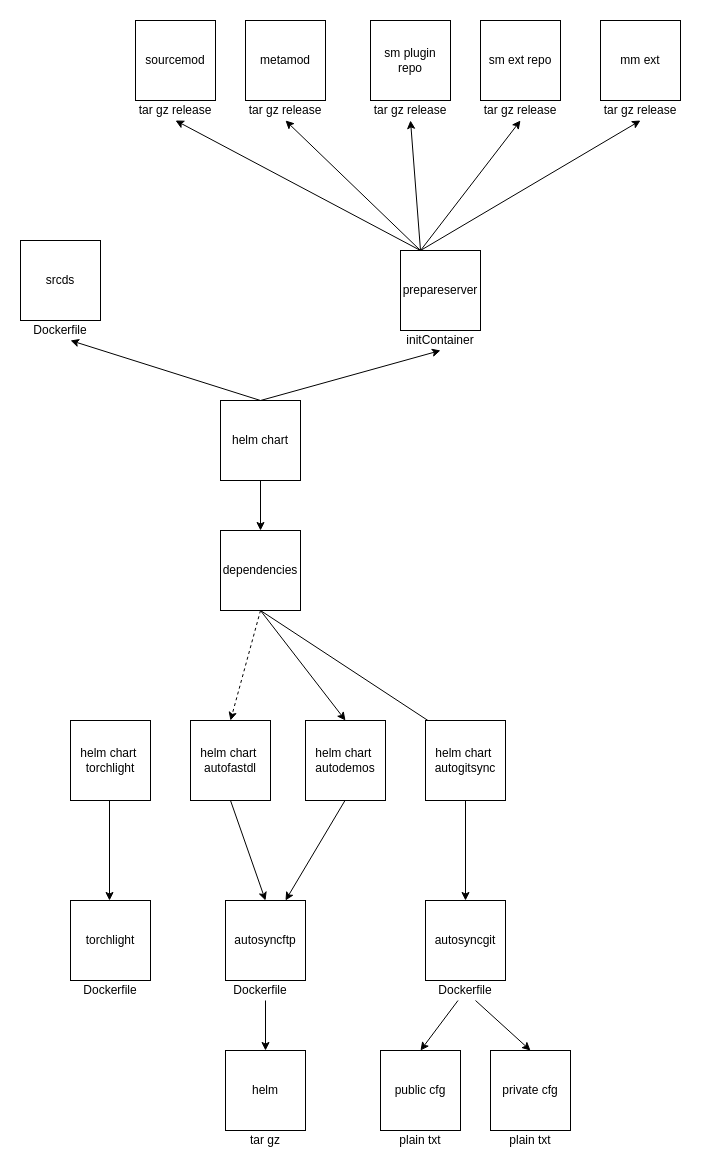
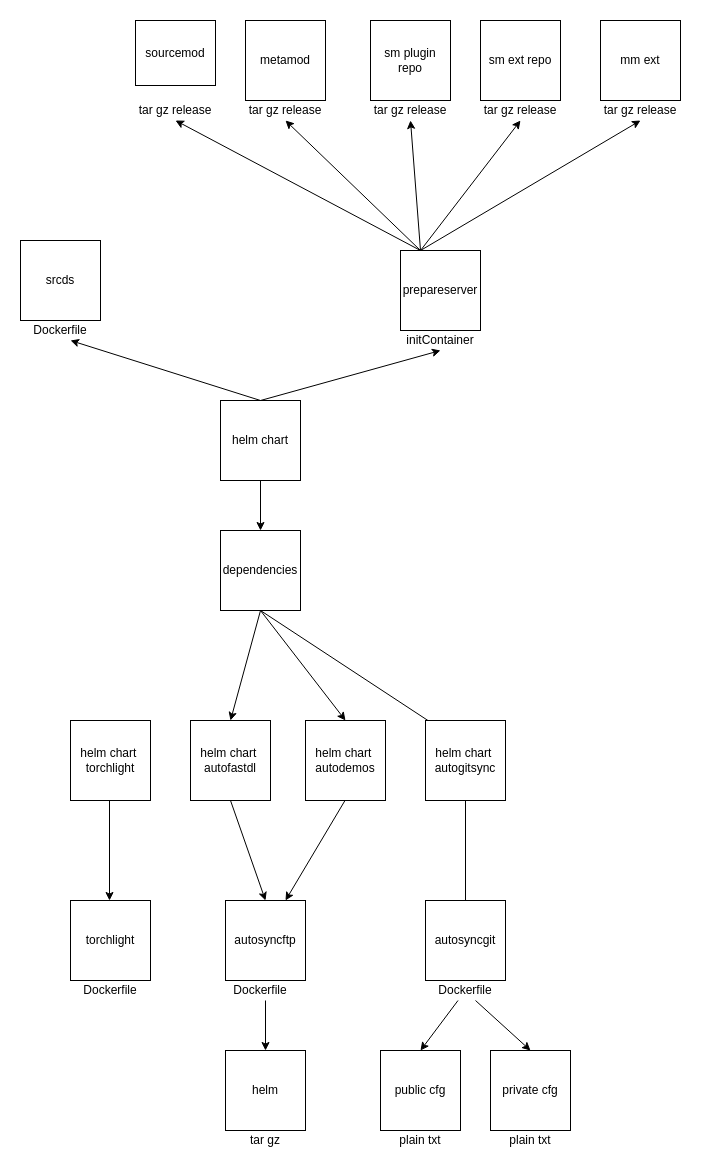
  <mxCell id="0" />
  <mxCell id="1" parent="0" />
  <mxCell id="2" value="sm plugin repo" style="whiteSpace=wrap;html=1;aspect=fixed;" vertex="1" parent="1"><mxGeometry x="370" y="20" width="80" height="80" as="geometry" /></mxCell>
  <mxCell id="3" value="sm ext repo" style="whiteSpace=wrap;html=1;aspect=fixed;" vertex="1" parent="1"><mxGeometry x="480" y="20" width="80" height="80" as="geometry" /></mxCell>
  <mxCell id="4" value="public cfg" style="whiteSpace=wrap;html=1;aspect=fixed;" vertex="1" parent="1"><mxGeometry x="380" y="1050" width="80" height="80" as="geometry" /></mxCell>
  <mxCell id="5" value="private cfg" style="whiteSpace=wrap;html=1;aspect=fixed;" vertex="1" parent="1"><mxGeometry x="490" y="1050" width="80" height="80" as="geometry" /></mxCell>
  <mxCell id="6" value="mm ext" style="whiteSpace=wrap;html=1;aspect=fixed;" vertex="1" parent="1"><mxGeometry x="600" y="20" width="80" height="80" as="geometry" /></mxCell>
- <mxCell id="7" value="sourcemod" style="whiteSpace=wrap;html=1;aspect=fixed;" vertex="1" parent="1"><mxGeometry x="135" y="20" width="80" height="80" as="geometry" /></mxCell>
+ <mxCell id="7" value="sourcemod" style="whiteSpace=wrap;html=1;aspect=fixed;" vertex="1" parent="1"><mxGeometry x="135" y="20" width="80" height="65" as="geometry" /></mxCell>
  <mxCell id="8" value="metamod" style="whiteSpace=wrap;html=1;aspect=fixed;" vertex="1" parent="1"><mxGeometry x="245" y="20" width="80" height="80" as="geometry" /></mxCell>
  <mxCell id="9" value="dependencies" style="whiteSpace=wrap;html=1;aspect=fixed;" vertex="1" parent="1"><mxGeometry x="220" y="530" width="80" height="80" as="geometry" /></mxCell>
  <mxCell id="10" value="" style="endArrow=classic;html=1;entryX=0.5;entryY=1;entryDx=0;entryDy=0;exitX=0.25;exitY=0;exitDx=0;exitDy=0;" edge="1" parent="1" source="44" target="11"><mxGeometry width="50" height="50" relative="1" as="geometry"><mxPoint x="265" y="270" as="sourcePoint" /><mxPoint x="-15" y="140" as="targetPoint" /></mxGeometry></mxCell>
  <mxCell id="11" value="tar gz release" style="text;html=1;strokeColor=none;fillColor=none;align=center;verticalAlign=middle;whiteSpace=wrap;rounded=0;" vertex="1" parent="1"><mxGeometry x="365" y="100" width="90" height="20" as="geometry" /></mxCell>
  <mxCell id="12" value="" style="endArrow=classic;html=1;entryX=0.5;entryY=1;entryDx=0;entryDy=0;exitX=0.25;exitY=0;exitDx=0;exitDy=0;" edge="1" parent="1" source="44" target="13"><mxGeometry width="50" height="50" relative="1" as="geometry"><mxPoint x="255" y="240" as="sourcePoint" /><mxPoint x="155" y="150" as="targetPoint" /></mxGeometry></mxCell>
  <mxCell id="13" value="tar gz release" style="text;html=1;strokeColor=none;fillColor=none;align=center;verticalAlign=middle;whiteSpace=wrap;rounded=0;" vertex="1" parent="1"><mxGeometry x="475" y="100" width="90" height="20" as="geometry" /></mxCell>
  <mxCell id="14" value="plain txt" style="text;html=1;strokeColor=none;fillColor=none;align=center;verticalAlign=middle;whiteSpace=wrap;rounded=0;" vertex="1" parent="1"><mxGeometry x="485" y="1130" width="90" height="20" as="geometry" /></mxCell>
  <mxCell id="15" value="" style="endArrow=classic;html=1;entryX=0.5;entryY=0;entryDx=0;entryDy=0;" edge="1" parent="1" source="41" target="4"><mxGeometry width="50" height="50" relative="1" as="geometry"><mxPoint x="460" y="1000" as="sourcePoint" /><mxPoint x="5" y="390" as="targetPoint" /></mxGeometry></mxCell>
  <mxCell id="16" value="plain txt" style="text;html=1;strokeColor=none;fillColor=none;align=center;verticalAlign=middle;whiteSpace=wrap;rounded=0;" vertex="1" parent="1"><mxGeometry x="375" y="1130" width="90" height="20" as="geometry" /></mxCell>
  <mxCell id="17" value="" style="endArrow=classic;html=1;exitX=0.25;exitY=0;exitDx=0;exitDy=0;entryX=0.5;entryY=1;entryDx=0;entryDy=0;" edge="1" parent="1" source="44" target="18"><mxGeometry width="50" height="50" relative="1" as="geometry"><mxPoint x="-65" y="390" as="sourcePoint" /><mxPoint x="435" y="120" as="targetPoint" /></mxGeometry></mxCell>
  <mxCell id="18" value="tar gz release" style="text;html=1;strokeColor=none;fillColor=none;align=center;verticalAlign=middle;whiteSpace=wrap;rounded=0;" vertex="1" parent="1"><mxGeometry x="595" y="100" width="90" height="20" as="geometry" /></mxCell>
  <mxCell id="19" value="" style="endArrow=classic;html=1;exitX=0.25;exitY=0;exitDx=0;exitDy=0;entryX=0.5;entryY=1;entryDx=0;entryDy=0;" edge="1" parent="1" source="44" target="20"><mxGeometry width="50" height="50" relative="1" as="geometry"><mxPoint x="285" y="250" as="sourcePoint" /><mxPoint x="545" y="120" as="targetPoint" /></mxGeometry></mxCell>
  <mxCell id="20" value="tar gz release" style="text;html=1;strokeColor=none;fillColor=none;align=center;verticalAlign=middle;whiteSpace=wrap;rounded=0;" vertex="1" parent="1"><mxGeometry x="130" y="100" width="90" height="20" as="geometry" /></mxCell>
  <mxCell id="21" value="" style="endArrow=classic;html=1;exitX=0.25;exitY=0;exitDx=0;exitDy=0;entryX=0.5;entryY=1;entryDx=0;entryDy=0;" edge="1" parent="1" source="44" target="22"><mxGeometry width="50" height="50" relative="1" as="geometry"><mxPoint x="285" y="250" as="sourcePoint" /><mxPoint x="665" y="130" as="targetPoint" /></mxGeometry></mxCell>
  <mxCell id="22" value="tar gz release" style="text;html=1;strokeColor=none;fillColor=none;align=center;verticalAlign=middle;whiteSpace=wrap;rounded=0;" vertex="1" parent="1"><mxGeometry x="240" y="100" width="90" height="20" as="geometry" /></mxCell>
  <mxCell id="23" value="srcds" style="whiteSpace=wrap;html=1;aspect=fixed;" vertex="1" parent="1"><mxGeometry x="20" y="240" width="80" height="80" as="geometry" /></mxCell>
  <mxCell id="24" value="Dockerfile" style="text;html=1;strokeColor=none;fillColor=none;align=center;verticalAlign=middle;whiteSpace=wrap;rounded=0;" vertex="1" parent="1"><mxGeometry x="40" y="320" width="40" height="20" as="geometry" /></mxCell>
  <mxCell id="25" value="" style="endArrow=classic;html=1;entryX=0.75;entryY=1;entryDx=0;entryDy=0;exitX=0.5;exitY=0;exitDx=0;exitDy=0;" edge="1" parent="1" source="47" target="24"><mxGeometry width="50" height="50" relative="1" as="geometry"><mxPoint x="275" y="350" as="sourcePoint" /><mxPoint x="80" y="470" as="targetPoint" /></mxGeometry></mxCell>
  <mxCell id="26" value="helm chart&amp;nbsp;&lt;br&gt;torchlight" style="whiteSpace=wrap;html=1;aspect=fixed;" vertex="1" parent="1"><mxGeometry x="70" y="720" width="80" height="80" as="geometry" /></mxCell>
  <mxCell id="27" value="helm chart&amp;nbsp;&lt;br&gt;autofastdl" style="whiteSpace=wrap;html=1;aspect=fixed;" vertex="1" parent="1"><mxGeometry x="190" y="720" width="80" height="80" as="geometry" /></mxCell>
- <mxCell id="28" value="" style="endArrow=classic;html=1;exitX=0.5;exitY=1;exitDx=0;exitDy=0;entryX=0.5;entryY=0;entryDx=0;entryDy=0;dashed=1;" edge="1" parent="1" source="9" target="27"><mxGeometry width="50" height="50" relative="1" as="geometry"><mxPoint x="179" y="610" as="sourcePoint" /><mxPoint x="120" y="730" as="targetPoint" /></mxGeometry></mxCell>
+ <mxCell id="28" value="" style="endArrow=classic;html=1;exitX=0.5;exitY=1;exitDx=0;exitDy=0;entryX=0.5;entryY=0;entryDx=0;entryDy=0;" edge="1" parent="1" source="9" target="27"><mxGeometry width="50" height="50" relative="1" as="geometry"><mxPoint x="179" y="610" as="sourcePoint" /><mxPoint x="120" y="730" as="targetPoint" /></mxGeometry></mxCell>
  <mxCell id="29" value="" style="endArrow=classic;html=1;exitX=0.5;exitY=1;exitDx=0;exitDy=0;" edge="1" parent="1" source="9"><mxGeometry width="50" height="50" relative="1" as="geometry"><mxPoint x="185" y="610" as="sourcePoint" /><mxPoint x="345" y="720" as="targetPoint" /></mxGeometry></mxCell>
  <mxCell id="30" value="helm chart&amp;nbsp;&lt;br&gt;autodemos" style="whiteSpace=wrap;html=1;aspect=fixed;" vertex="1" parent="1"><mxGeometry x="305" y="720" width="80" height="80" as="geometry" /></mxCell>
  <mxCell id="31" value="" style="endArrow=none;html=1;exitX=0.5;exitY=1;exitDx=0;exitDy=0;entryX=0.05;entryY=0.013;entryDx=0;entryDy=0;entryPerimeter=0;" edge="1" parent="1" source="9" target="32"><mxGeometry width="50" height="50" relative="1" as="geometry"><mxPoint x="185" y="610" as="sourcePoint" /><mxPoint x="475" y="730" as="targetPoint" /></mxGeometry></mxCell>
  <mxCell id="32" value="helm chart&amp;nbsp;&lt;br&gt;autogitsync" style="whiteSpace=wrap;html=1;aspect=fixed;" vertex="1" parent="1"><mxGeometry x="425" y="720" width="80" height="80" as="geometry" /></mxCell>
  <mxCell id="33" value="torchlight" style="whiteSpace=wrap;html=1;aspect=fixed;" vertex="1" parent="1"><mxGeometry x="70" y="900" width="80" height="80" as="geometry" /></mxCell>
  <mxCell id="34" value="Dockerfile" style="text;html=1;strokeColor=none;fillColor=none;align=center;verticalAlign=middle;whiteSpace=wrap;rounded=0;" vertex="1" parent="1"><mxGeometry x="90" y="980" width="40" height="20" as="geometry" /></mxCell>
  <mxCell id="35" value="" style="endArrow=classic;html=1;exitX=0.5;exitY=1;exitDx=0;exitDy=0;" edge="1" parent="1"><mxGeometry width="50" height="50" relative="1" as="geometry"><mxPoint x="109" y="800" as="sourcePoint" /><mxPoint x="109" y="900" as="targetPoint" /></mxGeometry></mxCell>
  <mxCell id="36" value="autosyncftp" style="whiteSpace=wrap;html=1;aspect=fixed;" vertex="1" parent="1"><mxGeometry x="225" y="900" width="80" height="80" as="geometry" /></mxCell>
  <mxCell id="37" value="Dockerfile" style="text;html=1;strokeColor=none;fillColor=none;align=center;verticalAlign=middle;whiteSpace=wrap;rounded=0;" vertex="1" parent="1"><mxGeometry x="240" y="980" width="40" height="20" as="geometry" /></mxCell>
  <mxCell id="38" value="" style="endArrow=classic;html=1;exitX=0.5;exitY=1;exitDx=0;exitDy=0;entryX=0.5;entryY=0;entryDx=0;entryDy=0;" edge="1" parent="1" target="36"><mxGeometry width="50" height="50" relative="1" as="geometry"><mxPoint x="230" y="800" as="sourcePoint" /><mxPoint x="230" y="900" as="targetPoint" /></mxGeometry></mxCell>
  <mxCell id="39" value="" style="endArrow=classic;html=1;exitX=0.5;exitY=1;exitDx=0;exitDy=0;entryX=0.75;entryY=0;entryDx=0;entryDy=0;" edge="1" parent="1" target="36"><mxGeometry width="50" height="50" relative="1" as="geometry"><mxPoint x="344.5" y="800" as="sourcePoint" /><mxPoint x="344.5" y="900" as="targetPoint" /></mxGeometry></mxCell>
  <mxCell id="40" value="autosyncgit" style="whiteSpace=wrap;html=1;aspect=fixed;" vertex="1" parent="1"><mxGeometry x="425" y="900" width="80" height="80" as="geometry" /></mxCell>
  <mxCell id="41" value="Dockerfile" style="text;html=1;strokeColor=none;fillColor=none;align=center;verticalAlign=middle;whiteSpace=wrap;rounded=0;" vertex="1" parent="1"><mxGeometry x="445" y="980" width="40" height="20" as="geometry" /></mxCell>
  <mxCell id="42" value="" style="endArrow=classic;html=1;entryX=0.5;entryY=0;entryDx=0;entryDy=0;exitX=0.75;exitY=1;exitDx=0;exitDy=0;" edge="1" parent="1" source="41" target="5"><mxGeometry width="50" height="50" relative="1" as="geometry"><mxPoint x="467.5" y="1010" as="sourcePoint" /><mxPoint x="430" y="1060" as="targetPoint" /></mxGeometry></mxCell>
- <mxCell id="43" value="" style="endArrow=classic;html=1;exitX=0.5;exitY=1;exitDx=0;exitDy=0;" edge="1" parent="1" source="32" target="40"><mxGeometry width="50" height="50" relative="1" as="geometry"><mxPoint x="354.5" y="810" as="sourcePoint" /><mxPoint x="260" y="910" as="targetPoint" /></mxGeometry></mxCell>
+ <mxCell id="43" value="" style="endArrow=none;html=1;exitX=0.5;exitY=1;exitDx=0;exitDy=0;" edge="1" parent="1" source="32" target="40"><mxGeometry width="50" height="50" relative="1" as="geometry"><mxPoint x="354.5" y="810" as="sourcePoint" /><mxPoint x="260" y="910" as="targetPoint" /></mxGeometry></mxCell>
  <mxCell id="44" value="prepareserver" style="whiteSpace=wrap;html=1;aspect=fixed;" vertex="1" parent="1"><mxGeometry x="400" y="250" width="80" height="80" as="geometry" /></mxCell>
  <mxCell id="45" value="initContainer" style="text;html=1;strokeColor=none;fillColor=none;align=center;verticalAlign=middle;whiteSpace=wrap;rounded=0;" vertex="1" parent="1"><mxGeometry x="400" y="330" width="80" height="20" as="geometry" /></mxCell>
  <mxCell id="46" value="" style="endArrow=classic;html=1;entryX=0.5;entryY=1;entryDx=0;entryDy=0;exitX=0.5;exitY=0;exitDx=0;exitDy=0;" edge="1" parent="1" source="47" target="45"><mxGeometry width="50" height="50" relative="1" as="geometry"><mxPoint x="175" y="390" as="sourcePoint" /><mxPoint x="90" y="310" as="targetPoint" /></mxGeometry></mxCell>
  <mxCell id="47" value="helm chart" style="whiteSpace=wrap;html=1;aspect=fixed;" vertex="1" parent="1"><mxGeometry x="220" y="400" width="80" height="80" as="geometry" /></mxCell>
  <mxCell id="48" value="" style="endArrow=classic;html=1;entryX=0.5;entryY=0;entryDx=0;entryDy=0;exitX=0.5;exitY=1;exitDx=0;exitDy=0;" edge="1" parent="1" source="47" target="9"><mxGeometry width="50" height="50" relative="1" as="geometry"><mxPoint x="327.5" y="370" as="sourcePoint" /><mxPoint x="122.5" y="230" as="targetPoint" /></mxGeometry></mxCell>
  <mxCell id="49" value="helm" style="whiteSpace=wrap;html=1;aspect=fixed;" vertex="1" parent="1"><mxGeometry x="225" y="1050" width="80" height="80" as="geometry" /></mxCell>
  <mxCell id="50" value="tar gz" style="text;html=1;strokeColor=none;fillColor=none;align=center;verticalAlign=middle;whiteSpace=wrap;rounded=0;" vertex="1" parent="1"><mxGeometry x="220" y="1130" width="90" height="20" as="geometry" /></mxCell>
  <mxCell id="51" value="" style="endArrow=classic;html=1;entryX=0.5;entryY=0;entryDx=0;entryDy=0;" edge="1" parent="1" target="49"><mxGeometry width="50" height="50" relative="1" as="geometry"><mxPoint x="265" y="1000" as="sourcePoint" /><mxPoint x="275" y="910" as="targetPoint" /></mxGeometry></mxCell>
